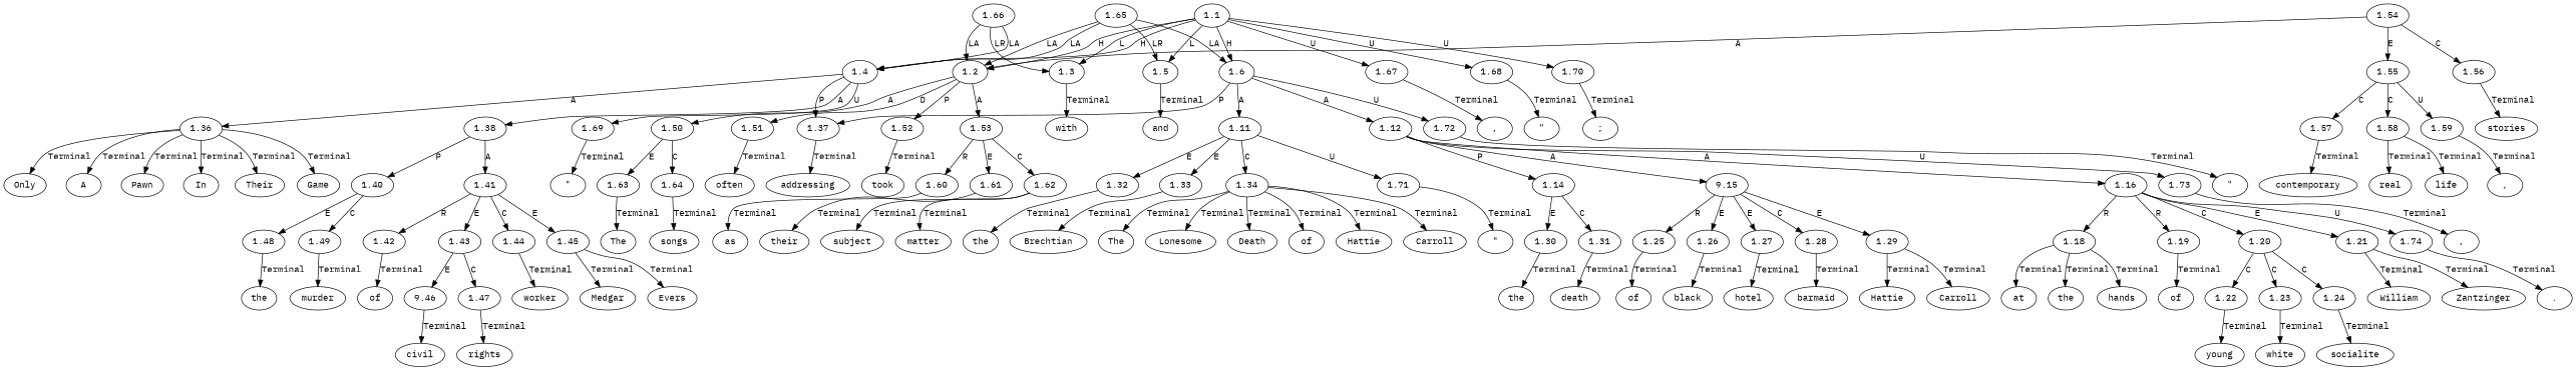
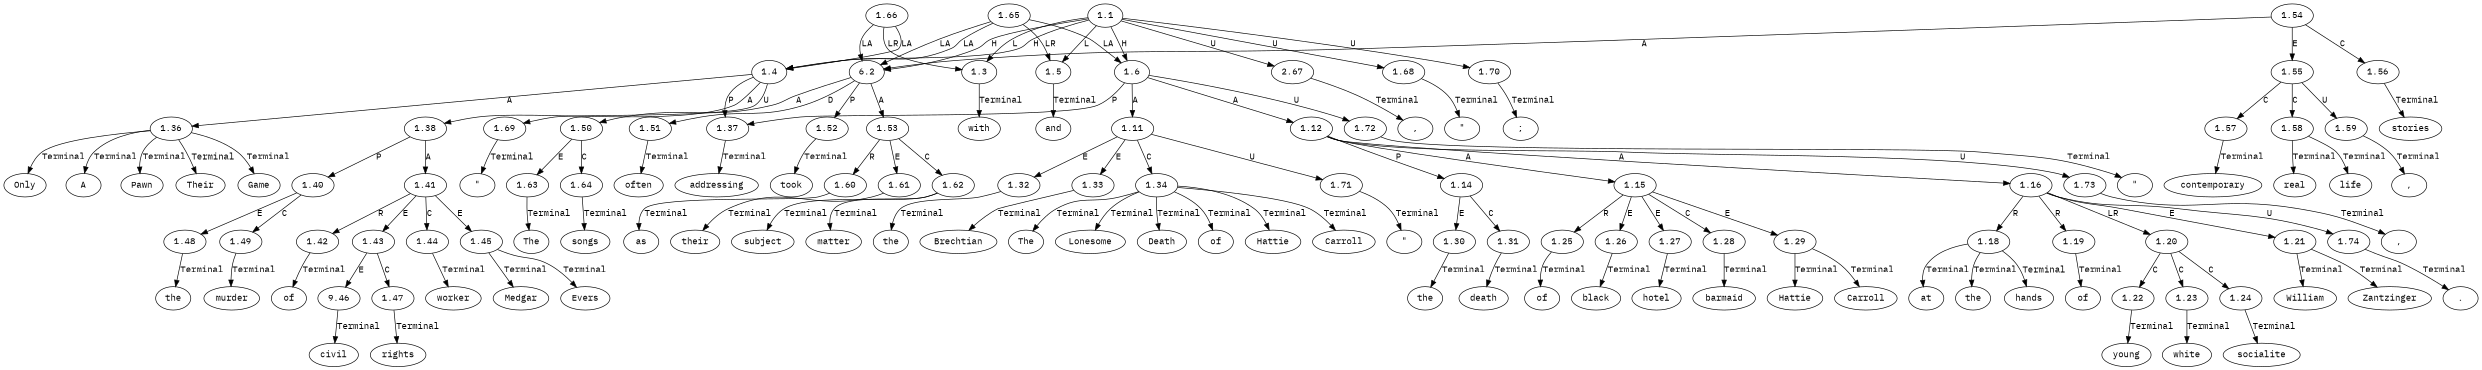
  digraph {
    fontname="IBM Plex Mono"
    node [fontname="IBM Plex Mono" ordering=out]
    edge [fontname="IBM Plex Mono" ordering=out]
    n1 [label=The]
    n2 [label=","]
    n3 [label=real]
    n4 [label=life]
    n5 [label=stories]
    n6 [label=","]
    n7 [label=with]
    n8 [label="\""]
    n9 [label=Only]
    n10 [label=A]
    n11 [label=Pawn]
    n12 [label=songs]
-   n13 [label=In]
    n14 [label=Their]
    n15 [label=Game]
    n16 [label="\""]
    n17 [label=addressing]
    n18 [label=the]
    n19 [label=murder]
    n20 [label=of]
    n21 [label=civil]
    n22 [label=rights]
    n23 [label=often]
    n24 [label=worker]
    n25 [label=Medgar]
    n26 [label=Evers]
    n27 [label=";"]
    n28 [label=and]
    n29 [label=the]
    n30 [label=Brechtian]
    n31 [label="\""]
    n32 [label=The]
    n33 [label=Lonesome]
    n34 [label=took]
    n35 [label=Death]
    n36 [label=of]
    n37 [label=Hattie]
    n38 [label=Carroll]
    n39 [label="\""]
    n40 [label=the]
    n41 [label=death]
    n42 [label=of]
    n43 [label=black]
    n44 [label=hotel]
    n45 [label=as]
    n46 [label=barmaid]
    n47 [label=Hattie]
    n48 [label=Carroll]
    n49 [label=","]
    n50 [label=at]
    n51 [label=the]
    n52 [label=hands]
    n53 [label=of]
    n54 [label=young]
    n55 [label=white]
    n56 [label=their]
    n57 [label=socialite]
    n58 [label=William]
    n59 [label=Zantzinger]
    n60 [label="."]
    n61 [label=subject]
    n62 [label=matter]
    n63 [label=contemporary]
    n64 [label=1.1]
-   n65 [label=1.2]
+   n65 [label=6.2]
    n66 [label=1.3]
    n67 [label=1.4]
    n68 [label=1.5]
    n69 [label=1.6]
-   n70 [label=1.67]
+   n70 [label=2.67]
    n71 [label=1.68]
    n72 [label=1.70]
    n73 [label=1.50]
    n74 [label=1.51]
    n75 [label=1.52]
    n76 [label=1.53]
    n77 [label=1.36]
    n78 [label=1.37]
    n79 [label=1.38]
    n80 [label=1.69]
    n81 [label=1.11]
    n82 [label=1.12]
    n83 [label=1.72]
    n84 [label=1.63]
    n85 [label=1.64]
    n86 [label=1.60]
    n87 [label=1.61]
    n88 [label=1.62]
    n89 [label=1.54]
    n90 [label=1.55]
    n91 [label=1.56]
    n92 [label=1.40]
    n93 [label=1.41]
    n94 [label=1.32]
    n95 [label=1.33]
    n96 [label=1.34]
    n97 [label=1.71]
    n98 [label=1.14]
-   n99 [label=9.15]
+   n99 [label=1.15]
    n100 [label=1.16]
    n101 [label=1.73]
    n102 [label=1.30]
    n103 [label=1.31]
    n104 [label=1.25]
    n105 [label=1.26]
    n106 [label=1.27]
    n107 [label=1.28]
    n108 [label=1.29]
    n109 [label=1.18]
    n110 [label=1.19]
    n111 [label=1.20]
    n112 [label=1.21]
    n113 [label=1.74]
    n114 [label=1.22]
    n115 [label=1.23]
    n116 [label=1.24]
    n117 [label=1.48]
    n118 [label=1.49]
    n119 [label=1.42]
    n120 [label=1.43]
    n121 [label=1.44]
    n122 [label=1.45]
    n123 [label=9.46]
    n124 [label=1.47]
    n125 [label=1.57]
    n126 [label=1.58]
    n127 [label=1.59]
    n128 [label=1.65]
    n129 [label=1.66]
    n64 -> n65 [label=H]
    n64 -> n66 [label=L]
    n64 -> n67 [label=H]
    n64 -> n68 [label=L]
    n64 -> n69 [label=H]
    n64 -> n70 [label=U]
    n64 -> n71 [label=U]
    n64 -> n72 [label=U]
    n65 -> n73 [label=A]
    n65 -> n74 [label=D]
    n65 -> n75 [label=P]
    n65 -> n76 [label=A]
    n66 -> n7 [label=Terminal]
    n67 -> n77 [label=A]
    n67 -> n78 [label=P]
    n67 -> n79 [label=A]
    n67 -> n80 [label=U]
    n68 -> n28 [label=Terminal]
    n69 -> n78 [label=P]
    n69 -> n81 [label=A]
    n69 -> n82 [label=A]
    n69 -> n83 [label=U]
    n70 -> n6 [label=Terminal]
    n71 -> n8 [label=Terminal]
    n72 -> n27 [label=Terminal]
    n73 -> n84 [label=E]
    n73 -> n85 [label=C]
    n74 -> n23 [label=Terminal]
    n75 -> n34 [label=Terminal]
    n76 -> n86 [label=R]
    n76 -> n87 [label=E]
    n76 -> n88 [label=C]
    n77 -> n9 [label=Terminal]
    n77 -> n10 [label=Terminal]
    n77 -> n11 [label=Terminal]
-   n77 -> n13 [label=Terminal]
    n77 -> n14 [label=Terminal]
    n77 -> n15 [label=Terminal]
    n78 -> n17 [label=Terminal]
    n79 -> n92 [label=P]
    n79 -> n93 [label=A]
    n80 -> n16 [label=Terminal]
    n81 -> n94 [label=E]
    n81 -> n95 [label=E]
    n81 -> n96 [label=C]
    n81 -> n97 [label=U]
    n82 -> n98 [label=P]
    n82 -> n99 [label=A]
    n82 -> n100 [label=A]
    n82 -> n101 [label=U]
    n83 -> n39 [label=Terminal]
    n84 -> n1 [label=Terminal]
    n85 -> n12 [label=Terminal]
    n86 -> n45 [label=Terminal]
    n87 -> n56 [label=Terminal]
    n88 -> n61 [label=Terminal]
    n88 -> n62 [label=Terminal]
    n89 -> n65 [label=A]
    n89 -> n90 [label=E]
    n89 -> n91 [label=C]
    n90 -> n125 [label=C]
    n90 -> n126 [label=C]
    n90 -> n127 [label=U]
    n91 -> n5 [label=Terminal]
    n92 -> n117 [label=E]
    n92 -> n118 [label=C]
    n93 -> n119 [label=R]
    n93 -> n120 [label=E]
    n93 -> n121 [label=C]
    n93 -> n122 [label=E]
    n94 -> n29 [label=Terminal]
    n95 -> n30 [label=Terminal]
    n96 -> n32 [label=Terminal]
    n96 -> n33 [label=Terminal]
    n96 -> n35 [label=Terminal]
    n96 -> n36 [label=Terminal]
    n96 -> n37 [label=Terminal]
    n96 -> n38 [label=Terminal]
    n97 -> n31 [label=Terminal]
    n98 -> n102 [label=E]
    n98 -> n103 [label=C]
    n99 -> n104 [label=R]
    n99 -> n105 [label=E]
    n99 -> n106 [label=E]
    n99 -> n107 [label=C]
    n99 -> n108 [label=E]
    n100 -> n109 [label=R]
    n100 -> n110 [label=R]
-   n100 -> n111 [label=C]
+   n100 -> n111 [label=LR]
    n100 -> n112 [label=E]
    n100 -> n113 [label=U]
    n101 -> n49 [label=Terminal]
    n102 -> n40 [label=Terminal]
    n103 -> n41 [label=Terminal]
    n104 -> n42 [label=Terminal]
    n105 -> n43 [label=Terminal]
    n106 -> n44 [label=Terminal]
    n107 -> n46 [label=Terminal]
    n108 -> n47 [label=Terminal]
    n108 -> n48 [label=Terminal]
    n109 -> n50 [label=Terminal]
    n109 -> n51 [label=Terminal]
    n109 -> n52 [label=Terminal]
    n110 -> n53 [label=Terminal]
    n111 -> n114 [label=C]
    n111 -> n115 [label=C]
    n111 -> n116 [label=C]
    n112 -> n58 [label=Terminal]
    n112 -> n59 [label=Terminal]
    n113 -> n60 [label=Terminal]
    n114 -> n54 [label=Terminal]
    n115 -> n55 [label=Terminal]
    n116 -> n57 [label=Terminal]
    n117 -> n18 [label=Terminal]
    n118 -> n19 [label=Terminal]
    n119 -> n20 [label=Terminal]
    n120 -> n123 [label=E]
    n120 -> n124 [label=C]
    n121 -> n24 [label=Terminal]
    n122 -> n25 [label=Terminal]
    n122 -> n26 [label=Terminal]
    n123 -> n21 [label=Terminal]
    n124 -> n22 [label=Terminal]
    n125 -> n63 [label=Terminal]
    n126 -> n3 [label=Terminal]
    n126 -> n4 [label=Terminal]
    n127 -> n2 [label=Terminal]
    n128 -> n65 [label=LA]
    n128 -> n67 [label=LA]
    n128 -> n68 [label=LR]
    n128 -> n69 [label=LA]
    n129 -> n65 [label=LA]
    n129 -> n66 [label=LR]
    n129 -> n67 [label=LA]
  }
